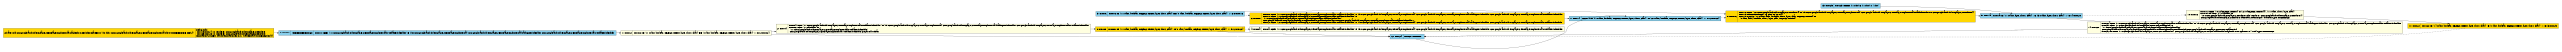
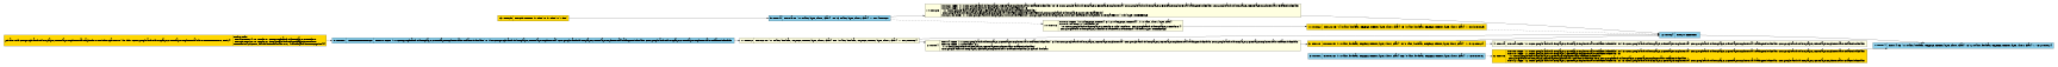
  digraph {
    rankdir=LR
    node [fillcolor=gold shape=record style=filled]
    n1 [fillcolor=skyblue label="{0\:\ 0x0000|MTH_ENTER_BLOCK\l|0x0000: IGET  (r1 I:com.google.android.exoplayer2.ExoPlayerImplInternal$MediaPeriodHolder) = (r5 I:com.google.android.exoplayer2.ExoPlayerImplInternal) com.google.android.exoplayer2.ExoPlayerImplInternal.loadingPeriodHolder com.google.android.exoplayer2.ExoPlayerImplInternal$MediaPeriodHolder \l}"]
    n2 [fillcolor=lightyellow label="{1\:\ 0x0002|0x0002: IF  (r1 I:?[int, boolean, OBJECT, ARRAY, byte, short, char]) == (0 ?[int, boolean, OBJECT, ARRAY, byte, short, char])  \-\> B:12:0x0024 \l}"]
    n3 [fillcolor=lightyellow label="{2\:\ 0x0004|0x0004: IGET  (r1 I:com.google.android.exoplayer2.ExoPlayerImplInternal$MediaPeriodHolder) = (r5 I:com.google.android.exoplayer2.ExoPlayerImplInternal) com.google.android.exoplayer2.ExoPlayerImplInternal.loadingPeriodHolder com.google.android.exoplayer2.ExoPlayerImplInternal$MediaPeriodHolder \l0x0006: IGET  (r1 I:boolean) = \l  (r1 I:com.google.android.exoplayer2.ExoPlayerImplInternal$MediaPeriodHolder)\l com.google.android.exoplayer2.ExoPlayerImplInternal.MediaPeriodHolder.prepared boolean \l}"]
    n4 [fillcolor=skyblue label="{12\:\ 0x0024|0x0020: RETURN   \l}"]
    n5 [label="{3\:\ 0x0008|0x0008: IF  (r1 I:?[int, boolean, OBJECT, ARRAY, byte, short, char]) != (0 ?[int, boolean, OBJECT, ARRAY, byte, short, char])  \-\> B:12:0x0024 \l}"]
    n6 [fillcolor=skyblue label="{7\:\ 0x0014|0x0014: IF  (r1 I:?[int, boolean, OBJECT, ARRAY, byte, short, char]) != (r2 I:?[int, boolean, OBJECT, ARRAY, byte, short, char])  \-\> B:12:0x0024 \l}"]
    n7 [fillcolor=lightyellow label="{4\:\ 0x000a|0x000a: IGET  (r1 I:com.google.android.exoplayer2.ExoPlayerImplInternal$MediaPeriodHolder) = (r5 I:com.google.android.exoplayer2.ExoPlayerImplInternal) com.google.android.exoplayer2.ExoPlayerImplInternal.readingPeriodHolder com.google.android.exoplayer2.ExoPlayerImplInternal$MediaPeriodHolder \l}"]
    n8 [fillcolor=skyblue label="{5\:\ 0x000c|0x000c: IF  (r1 I:?[int, boolean, OBJECT, ARRAY, byte, short, char]) == (0 ?[int, boolean, OBJECT, ARRAY, byte, short, char])  \-\> B:8:0x0016 \l}"]
    n9 [label="{6\:\ 0x000e|0x000e: IGET  (r1 I:com.google.android.exoplayer2.ExoPlayerImplInternal$MediaPeriodHolder) = (r5 I:com.google.android.exoplayer2.ExoPlayerImplInternal) com.google.android.exoplayer2.ExoPlayerImplInternal.readingPeriodHolder com.google.android.exoplayer2.ExoPlayerImplInternal$MediaPeriodHolder \l0x0010: IGET  (r1 I:com.google.android.exoplayer2.ExoPlayerImplInternal$MediaPeriodHolder) = \l  (r1 I:com.google.android.exoplayer2.ExoPlayerImplInternal$MediaPeriodHolder)\l com.google.android.exoplayer2.ExoPlayerImplInternal.MediaPeriodHolder.next com.google.android.exoplayer2.ExoPlayerImplInternal$MediaPeriodHolder \l0x0012: IGET  (r2 I:com.google.android.exoplayer2.ExoPlayerImplInternal$MediaPeriodHolder) = (r5 I:com.google.android.exoplayer2.ExoPlayerImplInternal) com.google.android.exoplayer2.ExoPlayerImplInternal.loadingPeriodHolder com.google.android.exoplayer2.ExoPlayerImplInternal$MediaPeriodHolder \l}"]
-   n10 [label="{8\:\ 0x0016|0x0016: IGET  (r2 I:com.google.android.exoplayer2.Renderer[]) = (r5 I:com.google.android.exoplayer2.ExoPlayerImplInternal) com.google.android.exoplayer2.ExoPlayerImplInternal.enabledRenderers com.google.android.exoplayer2.Renderer[] \l0x0018: ARRAY_LENGTH  (r3 I:int) = (r2 I:?[]) \l0x0019: CONST  (r1 I:?[int, float, boolean, short, byte, char, OBJECT, ARRAY]) = \l  (0 ?[int, float, boolean, short, byte, char, OBJECT, ARRAY])\l \l}"]
    n11 [fillcolor=skyblue label="{9\:\ 0x001a|0x001a: IF  (r1 I:?[int, byte, short, char]) \>= (r3 I:?[int, byte, short, char])  \-\> B:14:0x0028 \l}"]
    n12 [fillcolor=lightyellow label="{10\:\ 0x001c|0x001c: AGET  (r0 I:?[OBJECT, ARRAY]) = (r2 I:?[OBJECT, ARRAY][]), (r1 I:?[int, short, byte, char]) \l0x001e: INVOKE  (r4 I:boolean) = \l  (r0 I:com.google.android.exoplayer2.Renderer A[D('renderer' com.google.android.exoplayer2.Renderer)])\l com.google.android.exoplayer2.Renderer.hasReadStreamToEnd():boolean type: INTERFACE \l}"]
    n13 [fillcolor=lightyellow label="{14\:\ 0x0028|0x0028: IGET  (r1 I:com.google.android.exoplayer2.ExoPlayerImplInternal$MediaPeriodHolder) = (r5 I:com.google.android.exoplayer2.ExoPlayerImplInternal) com.google.android.exoplayer2.ExoPlayerImplInternal.loadingPeriodHolder com.google.android.exoplayer2.ExoPlayerImplInternal$MediaPeriodHolder \l0x002a: IGET  (r1 I:com.google.android.exoplayer2.source.MediaPeriod) = \l  (r1 I:com.google.android.exoplayer2.ExoPlayerImplInternal$MediaPeriodHolder)\l com.google.android.exoplayer2.ExoPlayerImplInternal.MediaPeriodHolder.mediaPeriod com.google.android.exoplayer2.source.MediaPeriod \l0x002c: INVOKE  (r1 I:com.google.android.exoplayer2.source.MediaPeriod) com.google.android.exoplayer2.source.MediaPeriod.maybeThrowPrepareError():void type: INTERFACE \l}"]
    n14 [label="{11\:\ 0x0022|0x0022: IF  (r4 I:?[int, boolean, OBJECT, ARRAY, byte, short, char]) != (0 ?[int, boolean, OBJECT, ARRAY, byte, short, char])  \-\> B:13:0x0025 \l}"]
-   n15 [fillcolor=skyblue label="{13\:\ 0x0025|0x0025: ARITH  (r1 I:int) = (r1 I:int) + (1 int) \l}"]
+   n15 [label="{13\:\ 0x0025|0x0025: ARITH  (r1 I:int) = (r1 I:int) + (1 int) \l}"]
    n16 [label="{private void com.google.android.exoplayer2.ExoPlayerImplInternal.maybeThrowPeriodPrepareError((r5 'this' I:com.google.android.exoplayer2.ExoPlayerImplInternal A[IMMUTABLE_TYPE, THIS]))  | Debug Info:\l  0x001e\-0x0024: r0 'renderer' com.google.android.exoplayer2.Renderer\l  0x0025\-0x0028: r0 'renderer' com.google.android.exoplayer2.Renderer\lAnnotation[SYSTEM, dalvik.annotation.Throws, \{value=[java.io.IOException]\}]\l}"]
    n1 -> n2
    n2 -> n3 [style=solid]
    n2 -> n4
    n3 -> n5
    n4 -> n6
    n5 -> n4
    n5 -> n7 [style=dashed]
-   n6 -> n10 [style=dashed]
    n8 -> n9 [style=dashed]
-   n8 -> n10
    n9 -> n6
-   n10 -> n11
    n11 -> n12 [style=dashed]
    n11 -> n13
    n12 -> n14
    n13 -> n4
    n14 -> n4 [style=dashed]
    n15 -> n11
    n16 -> n1
  }
